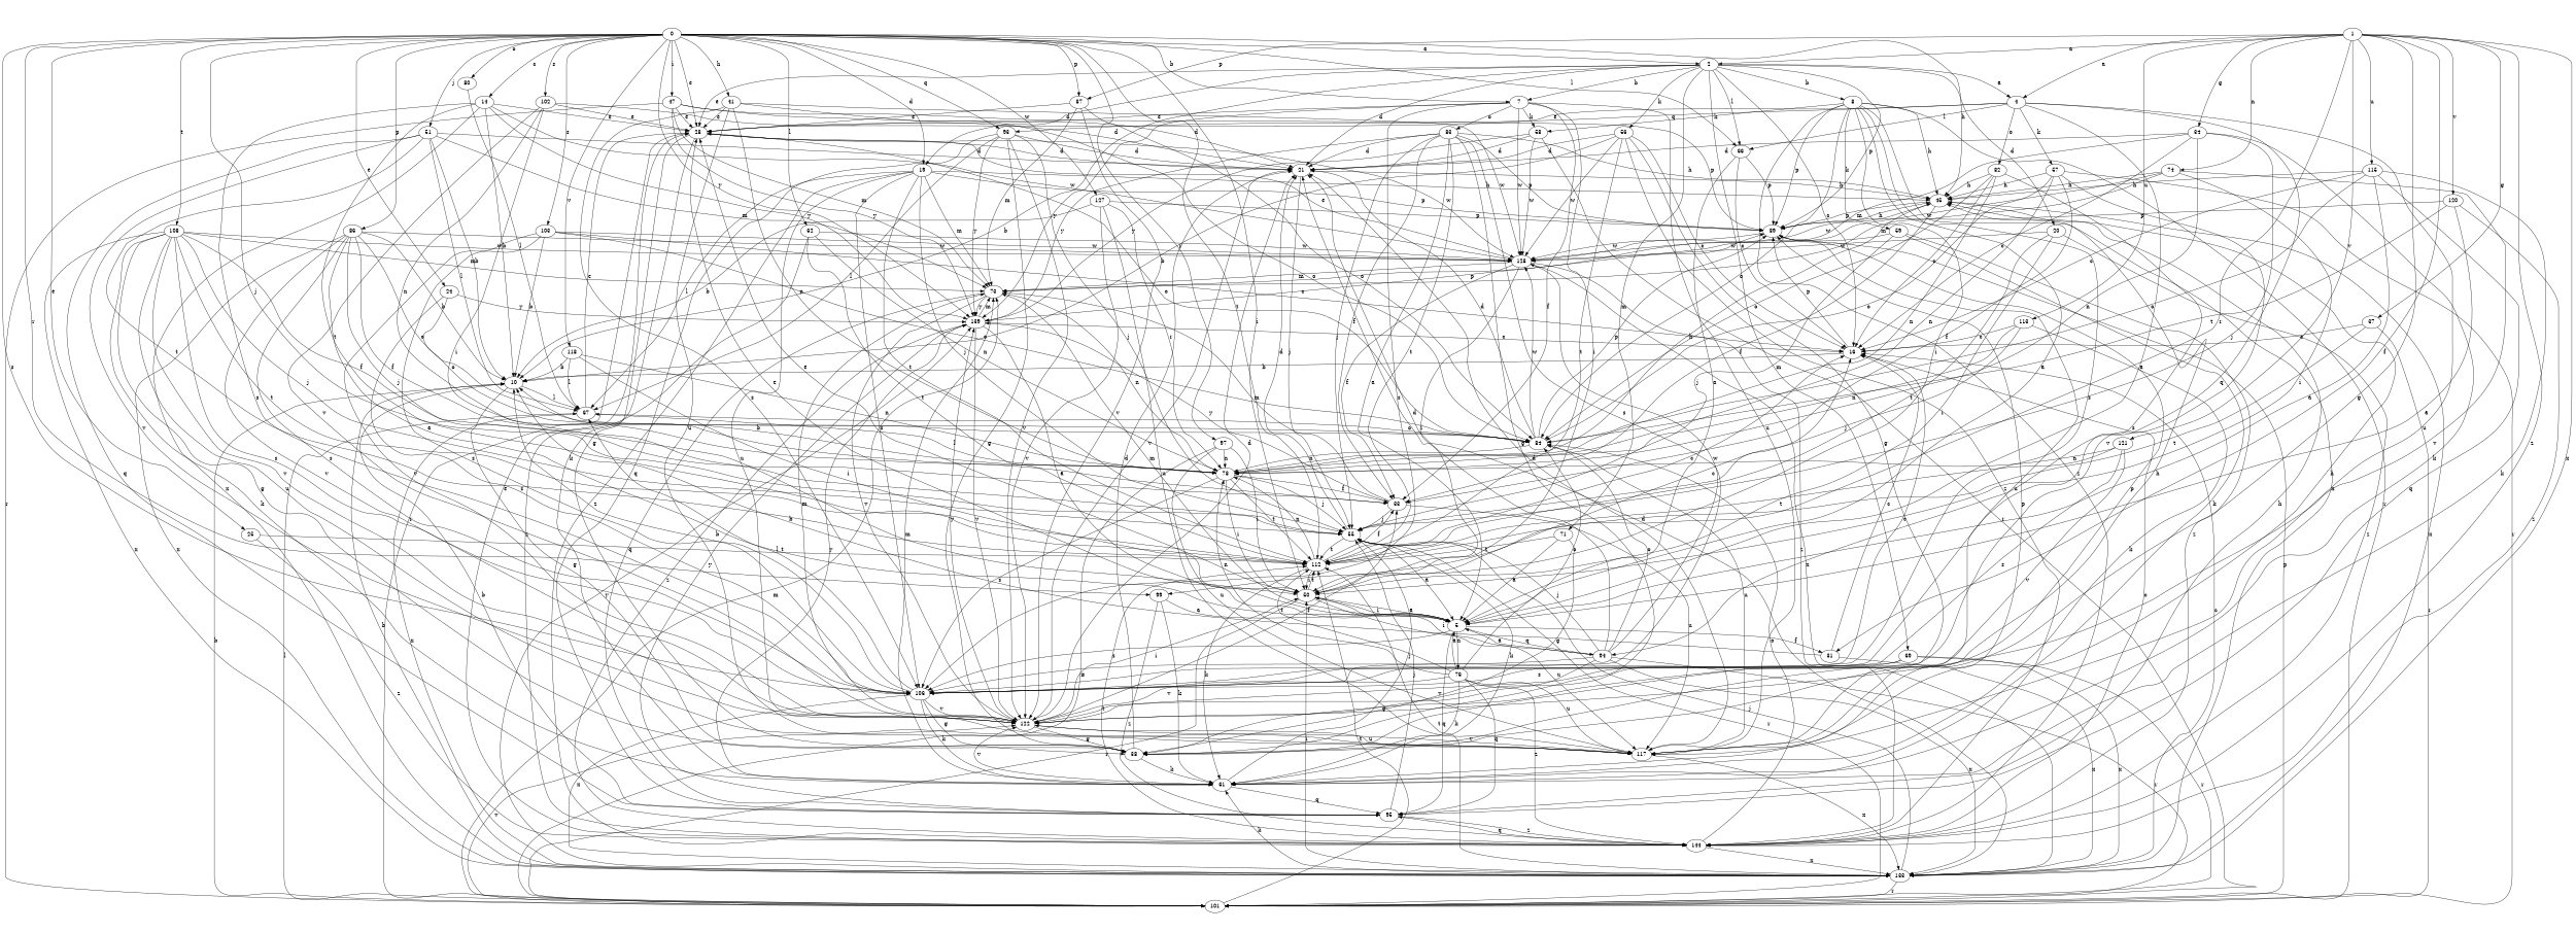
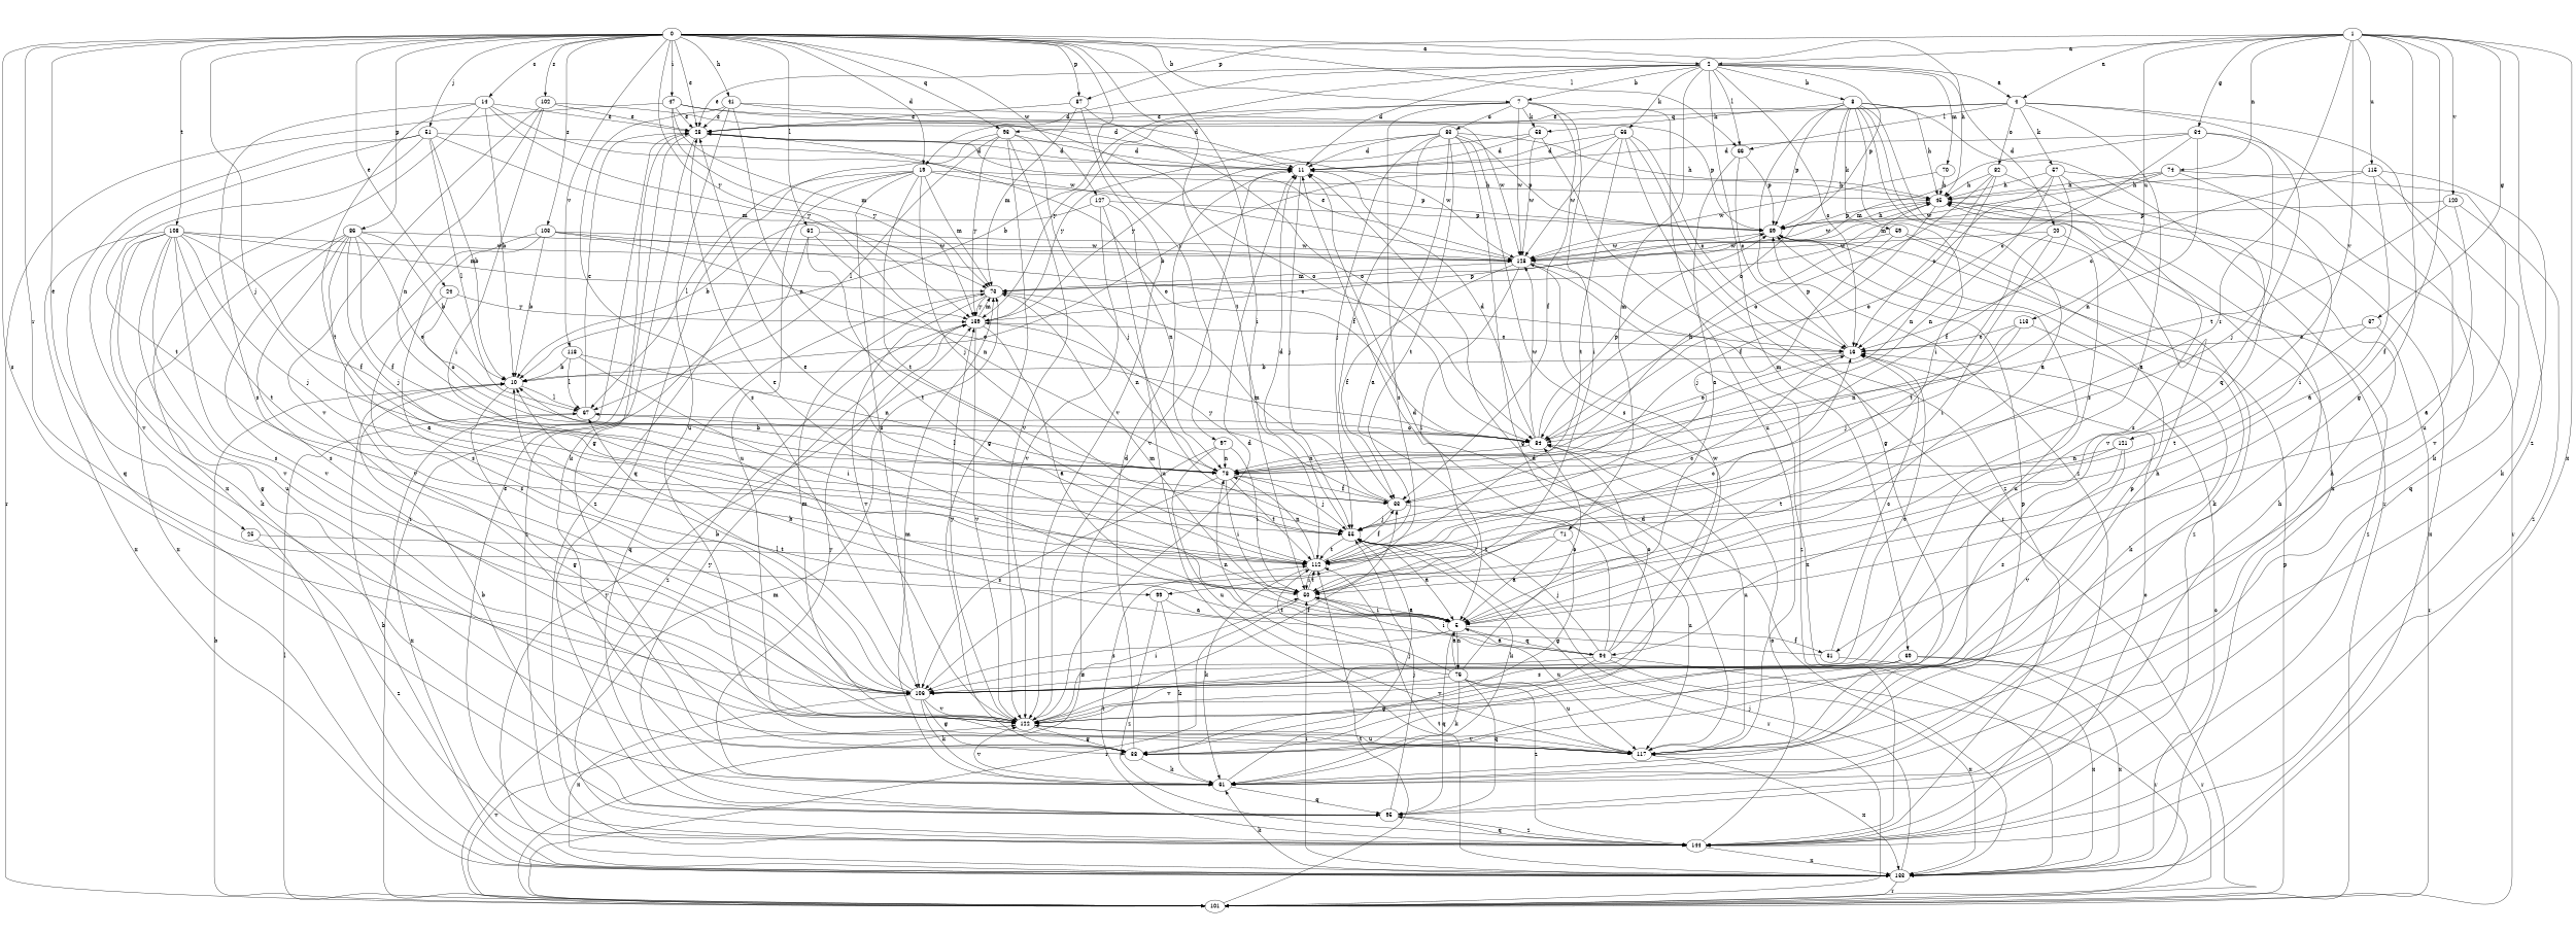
  strict digraph {
    0
    2
    7
    14
    19
    24
    25
    28
    41
    45
    47
    50
    51
    55
    62
    66
-   80
    86
    87
    93
    97
    99
    102
    103
    106
    108
    112
    118
    127
    139
    4
    8
    10
    16
    20
-   21
+   21 [label=11]
    56
    69
+   70
    71
    89
    117
    33
    58
    83
    128
    133
    144
    73
    67
    84
    38
    101
    61
    78
    5
    95
    122
    1
    31
    34
    37
    74
    113
    115
    120
    121
    57
    82
    94
    59
    76
    0 -> 2 [label=a]
    0 -> 7 [label=b]
    0 -> 14 [label=c]
    0 -> 19 [label=d]
    0 -> 24 [label=e]
    0 -> 25 [label=e]
    0 -> 28 [label=e]
    0 -> 41 [label=h]
    0 -> 45 [label=h]
    0 -> 47 [label=i]
    0 -> 50 [label=i]
    0 -> 51 [label=j]
    0 -> 55 [label=j]
    0 -> 62 [label=l]
    0 -> 66 [label=l]
-   0 -> 80 [label=o]
    0 -> 86 [label=p]
    0 -> 87 [label=p]
    0 -> 93 [label=q]
    0 -> 97 [label=r]
    0 -> 99 [label=r]
    0 -> 102 [label=s]
    0 -> 103 [label=s]
    0 -> 106 [label=s]
    0 -> 108 [label=t]
    0 -> 112 [label=t]
    0 -> 118 [label=v]
    0 -> 127 [label=w]
    0 -> 139 [label=y]
    2 -> 7 [label=b]
    2 -> 19 [label=d]
    2 -> 28 [label=e]
    2 -> 66 [label=l]
    2 -> 4 [label=a]
    2 -> 8 [label=b]
    2 -> 10 [label=b]
    2 -> 16 [label=c]
    2 -> 20 [label=d]
    2 -> 21 [label=d]
    2 -> 56 [label=k]
    2 -> 69 [label=m]
+   2 -> 70 [label=m]
    2 -> 71 [label=m]
    2 -> 89 [label=p]
    7 -> 28 [label=e]
    7 -> 50 [label=i]
    7 -> 106 [label=s]
    7 -> 139 [label=y]
    7 -> 117 [label=u]
    7 -> 33 [label=f]
    7 -> 58 [label=k]
    7 -> 83 [label=o]
    7 -> 128 [label=w]
    14 -> 28 [label=e]
    14 -> 106 [label=s]
    14 -> 112 [label=t]
    14 -> 139 [label=y]
    14 -> 10 [label=b]
    14 -> 128 [label=w]
    14 -> 133 [label=x]
    19 -> 45 [label=h]
    19 -> 55 [label=j]
    19 -> 106 [label=s]
    19 -> 112 [label=t]
    19 -> 89 [label=p]
    19 -> 117 [label=u]
    19 -> 144 [label=z]
    19 -> 73 [label=m]
    19 -> 67 [label=l]
    24 -> 106 [label=s]
    24 -> 139 [label=y]
    24 -> 84 [label=o]
    25 -> 112 [label=t]
    25 -> 144 [label=z]
    28 -> 21 [label=d]
    28 -> 128 [label=w]
    28 -> 84 [label=o]
    28 -> 38 [label=g]
    28 -> 101 [label=r]
    28 -> 61 [label=k]
    41 -> 28 [label=e]
    41 -> 106 [label=s]
    41 -> 117 [label=u]
    41 -> 128 [label=w]
    41 -> 84 [label=o]
    41 -> 78 [label=n]
    45 -> 89 [label=p]
    45 -> 33 [label=f]
    45 -> 128 [label=w]
    45 -> 133 [label=x]
    47 -> 28 [label=e]
    47 -> 139 [label=y]
    47 -> 21 [label=d]
    47 -> 89 [label=p]
    47 -> 73 [label=m]
    47 -> 101 [label=r]
    50 -> 28 [label=e]
    50 -> 112 [label=t]
    50 -> 16 [label=c]
    50 -> 117 [label=u]
    50 -> 101 [label=r]
    50 -> 5 [label=a]
    51 -> 112 [label=t]
    51 -> 10 [label=b]
    51 -> 21 [label=d]
    51 -> 73 [label=m]
    51 -> 67 [label=l]
    51 -> 95 [label=q]
    51 -> 122 [label=v]
    55 -> 112 [label=t]
    55 -> 21 [label=d]
    55 -> 101 [label=r]
    55 -> 61 [label=k]
    55 -> 5 [label=a]
    62 -> 112 [label=t]
    62 -> 128 [label=w]
    62 -> 144 [label=z]
    62 -> 78 [label=n]
    66 -> 16 [label=c]
    66 -> 89 [label=p]
    66 -> 5 [label=a]
-   80 -> 67 [label=l]
    86 -> 55 [label=j]
    86 -> 106 [label=s]
    86 -> 10 [label=b]
    86 -> 33 [label=f]
    86 -> 128 [label=w]
    86 -> 133 [label=x]
    86 -> 84 [label=o]
    86 -> 5 [label=a]
    86 -> 122 [label=v]
    87 -> 28 [label=e]
    87 -> 73 [label=m]
    87 -> 84 [label=o]
    87 -> 122 [label=v]
    93 -> 55 [label=j]
    93 -> 139 [label=y]
    93 -> 21 [label=d]
    93 -> 67 [label=l]
    93 -> 38 [label=g]
    93 -> 95 [label=q]
    93 -> 122 [label=v]
    97 -> 50 [label=i]
    97 -> 117 [label=u]
    97 -> 101 [label=r]
    97 -> 78 [label=n]
    99 -> 144 [label=z]
    99 -> 61 [label=k]
    99 -> 5 [label=a]
    102 -> 28 [label=e]
    102 -> 50 [label=i]
    102 -> 21 [label=d]
    102 -> 78 [label=n]
    102 -> 122 [label=v]
    103 -> 106 [label=s]
    103 -> 10 [label=b]
    103 -> 16 [label=c]
    103 -> 128 [label=w]
    103 -> 84 [label=o]
    103 -> 122 [label=v]
    106 -> 10 [label=b]
    106 -> 16 [label=c]
    106 -> 133 [label=x]
    106 -> 67 [label=l]
    106 -> 38 [label=g]
    106 -> 61 [label=k]
    106 -> 122 [label=v]
    108 -> 55 [label=j]
    108 -> 106 [label=s]
    108 -> 112 [label=t]
    108 -> 117 [label=u]
    108 -> 33 [label=f]
    108 -> 128 [label=w]
    108 -> 133 [label=x]
    108 -> 73 [label=m]
    108 -> 38 [label=g]
    108 -> 61 [label=k]
    108 -> 122 [label=v]
    112 -> 50 [label=i]
    112 -> 16 [label=c]
    112 -> 33 [label=f]
    112 -> 61 [label=k]
    112 -> 78 [label=n]
    118 -> 50 [label=i]
    118 -> 10 [label=b]
    118 -> 67 [label=l]
    118 -> 78 [label=n]
    127 -> 10 [label=b]
    127 -> 89 [label=p]
    127 -> 117 [label=u]
-   127 -> 78 [label=r]
+   127 -> 78 [label=n]
    127 -> 122 [label=v]
    139 -> 16 [label=c]
    139 -> 89 [label=p]
    139 -> 144 [label=z]
    139 -> 73 [label=m]
    139 -> 5 [label=a]
    139 -> 122 [label=v]
    4 -> 28 [label=e]
    4 -> 66 [label=l]
    4 -> 93 [label=q]
    4 -> 117 [label=u]
    4 -> 5 [label=a]
    4 -> 57 [label=k]
    4 -> 82 [label=o]
    4 -> 94 [label=q]
    8 -> 45 [label=h]
    8 -> 50 [label=i]
    8 -> 106 [label=s]
    8 -> 89 [label=p]
    8 -> 58 [label=k]
    8 -> 133 [label=x]
    8 -> 144 [label=z]
    8 -> 84 [label=o]
    8 -> 101 [label=r]
    8 -> 5 [label=a]
    8 -> 59 [label=k]
    10 -> 67 [label=l]
    10 -> 38 [label=g]
    16 -> 10 [label=b]
    16 -> 89 [label=p]
-   115 -> 84 [label=o]
+   16 -> 84 [label=o]
    20 -> 50 [label=i]
    20 -> 112 [label=t]
    20 -> 128 [label=w]
    20 -> 144 [label=z]
    21 -> 45 [label=h]
    21 -> 55 [label=j]
    21 -> 122 [label=v]
    56 -> 112 [label=t]
    56 -> 10 [label=b]
    56 -> 16 [label=c]
    56 -> 21 [label=d]
    56 -> 128 [label=w]
    56 -> 144 [label=z]
    56 -> 38 [label=g]
    69 -> 106 [label=s]
    69 -> 133 [label=x]
    69 -> 101 [label=r]
    69 -> 122 [label=v]
+   70 -> 45 [label=h]
+   70 -> 128 [label=w]
    71 -> 112 [label=t]
    71 -> 38 [label=g]
    71 -> 5 [label=a]
    89 -> 45 [label=h]
    89 -> 117 [label=u]
    89 -> 128 [label=w]
    117 -> 45 [label=h]
    117 -> 21 [label=d]
    117 -> 89 [label=p]
    117 -> 133 [label=x]
    117 -> 122 [label=v]
    33 -> 55 [label=j]
    33 -> 139 [label=y]
    33 -> 117 [label=u]
    33 -> 73 [label=m]
    58 -> 139 [label=y]
    58 -> 21 [label=d]
    58 -> 128 [label=w]
    58 -> 101 [label=r]
    83 -> 45 [label=h]
    83 -> 55 [label=j]
    83 -> 106 [label=s]
    83 -> 112 [label=t]
    83 -> 139 [label=y]
    83 -> 21 [label=d]
    83 -> 89 [label=p]
    83 -> 33 [label=f]
    83 -> 38 [label=g]
    83 -> 5 [label=a]
    128 -> 28 [label=e]
    128 -> 50 [label=i]
    128 -> 33 [label=f]
    128 -> 133 [label=x]
    128 -> 144 [label=z]
    128 -> 73 [label=m]
    133 -> 50 [label=i]
    133 -> 55 [label=j]
    133 -> 112 [label=t]
    133 -> 139 [label=y]
    133 -> 10 [label=b]
    133 -> 16 [label=c]
    133 -> 21 [label=d]
    133 -> 101 [label=r]
    133 -> 61 [label=k]
    144 -> 28 [label=e]
    144 -> 112 [label=t]
    144 -> 16 [label=c]
    144 -> 133 [label=x]
    144 -> 84 [label=o]
    144 -> 95 [label=q]
    73 -> 139 [label=y]
    73 -> 78 [label=n]
    73 -> 95 [label=q]
    73 -> 122 [label=v]
    67 -> 28 [label=e]
    67 -> 133 [label=x]
    67 -> 84 [label=o]
    84 -> 21 [label=d]
    84 -> 89 [label=p]
    84 -> 117 [label=u]
    84 -> 128 [label=w]
    84 -> 78 [label=n]
    38 -> 45 [label=h]
    38 -> 21 [label=d]
    38 -> 61 [label=k]
    101 -> 112 [label=t]
    101 -> 10 [label=b]
    101 -> 89 [label=p]
    101 -> 73 [label=m]
    101 -> 67 [label=l]
    101 -> 122 [label=v]
    61 -> 55 [label=j]
    61 -> 139 [label=y]
    61 -> 89 [label=p]
    61 -> 73 [label=m]
    61 -> 95 [label=q]
    61 -> 122 [label=v]
    78 -> 45 [label=h]
    78 -> 50 [label=i]
    78 -> 55 [label=j]
    78 -> 106 [label=s]
    78 -> 112 [label=t]
    78 -> 10 [label=b]
    78 -> 33 [label=f]
    78 -> 67 [label=l]
    5 -> 28 [label=e]
    5 -> 50 [label=i]
    5 -> 106 [label=s]
    5 -> 73 [label=m]
    5 -> 95 [label=q]
    5 -> 31 [label=f]
    5 -> 94 [label=q]
    5 -> 76 [label=n]
    95 -> 45 [label=h]
    95 -> 55 [label=j]
    95 -> 139 [label=y]
    95 -> 10 [label=b]
    95 -> 144 [label=z]
    122 -> 50 [label=i]
    122 -> 139 [label=y]
    122 -> 21 [label=d]
    122 -> 117 [label=u]
    122 -> 33 [label=f]
    122 -> 73 [label=m]
    122 -> 38 [label=g]
    1 -> 2 [label=a]
    1 -> 87 [label=p]
    1 -> 99 [label=r]
    1 -> 4 [label=a]
    1 -> 133 [label=x]
    1 -> 144 [label=z]
    1 -> 38 [label=g]
    1 -> 31 [label=f]
    1 -> 34 [label=g]
    1 -> 37 [label=g]
    1 -> 74 [label=n]
    1 -> 113 [label=u]
    1 -> 115 [label=u]
    1 -> 120 [label=v]
    1 -> 121 [label=v]
    31 -> 10 [label=b]
    31 -> 16 [label=c]
    31 -> 133 [label=x]
    34 -> 55 [label=j]
    34 -> 16 [label=c]
    34 -> 21 [label=d]
    34 -> 73 [label=m]
    34 -> 61 [label=k]
    34 -> 78 [label=n]
    37 -> 112 [label=t]
    37 -> 16 [label=c]
    37 -> 101 [label=r]
    74 -> 45 [label=h]
    74 -> 50 [label=i]
    74 -> 128 [label=w]
    74 -> 73 [label=m]
    74 -> 122 [label=v]
    113 -> 55 [label=j]
    113 -> 16 [label=c]
    113 -> 61 [label=k]
    113 -> 78 [label=n]
    115 -> 45 [label=h]
    115 -> 16 [label=c]
    115 -> 61 [label=k]
    115 -> 5 [label=a]
    115 -> 95 [label=q]
    120 -> 89 [label=p]
    120 -> 144 [label=z]
    120 -> 84 [label=t]
    120 -> 5 [label=a]
    121 -> 106 [label=s]
    121 -> 112 [label=t]
    121 -> 78 [label=n]
    121 -> 122 [label=v]
    57 -> 45 [label=h]
    57 -> 33 [label=f]
    57 -> 84 [label=o]
    57 -> 101 [label=r]
    57 -> 78 [label=n]
    57 -> 122 [label=v]
    82 -> 45 [label=h]
    82 -> 106 [label=s]
    82 -> 16 [label=c]
    82 -> 84 [label=o]
    82 -> 78 [label=n]
    94 -> 50 [label=i]
    94 -> 55 [label=j]
    94 -> 106 [label=s]
    94 -> 21 [label=d]
    94 -> 128 [label=w]
    94 -> 133 [label=x]
    94 -> 84 [label=o]
    94 -> 38 [label=g]
    94 -> 101 [label=r]
    94 -> 5 [label=a]
    59 -> 55 [label=j]
    59 -> 128 [label=w]
    59 -> 144 [label=z]
    59 -> 61 [label=k]
    76 -> 112 [label=t]
    76 -> 117 [label=u]
    76 -> 144 [label=z]
    76 -> 84 [label=o]
    76 -> 61 [label=k]
    76 -> 78 [label=n]
    76 -> 5 [label=a]
    76 -> 95 [label=q]
    76 -> 122 [label=v]
  }
